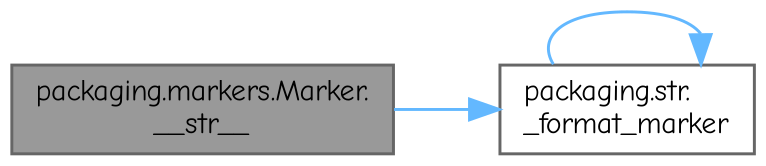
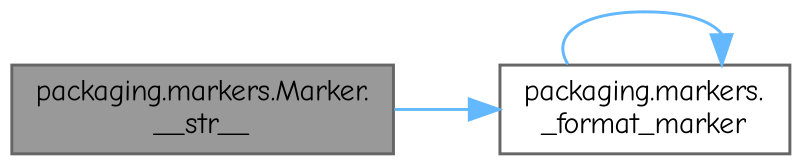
  digraph {
    rankdir=LR
    fontname="Comic Neue"
    node [fontname="Comic Neue" fontsize=10 shape=box style=filled]
    edge [color=steelblue1 fontname="Comic Neue" fontsize=10 labelfontname=Helvetica labelfontsize=10 style=solid]
    n1 [color=gray40 fillcolor=grey60 fontcolor=black height=0.2 label="packaging.markers.Marker.\l__str__" width=0.4]
-   n2 [color=grey40 fillcolor=white height=0.2 label="packaging.str.\l_format_marker" width=0.4]
+   n2 [color=grey40 fillcolor=white height=0.2 label="packaging.markers.\l_format_marker" width=0.4]
    n1 -> n2
    n2 -> n2
  }
